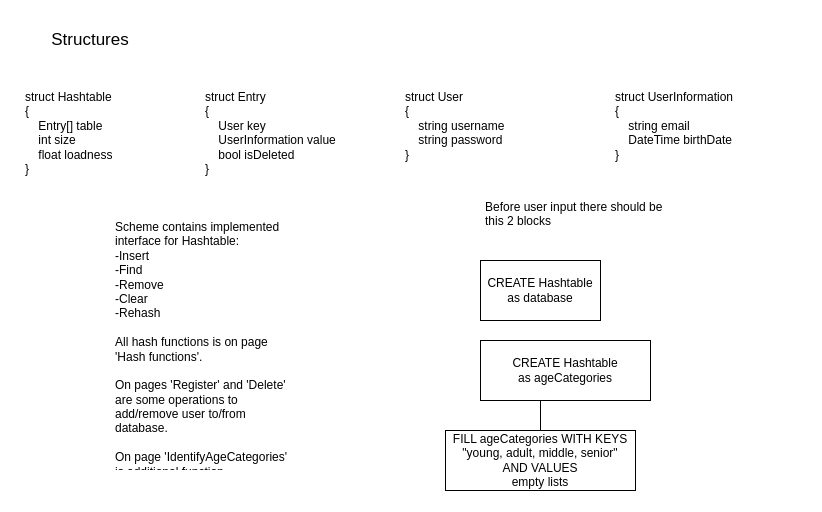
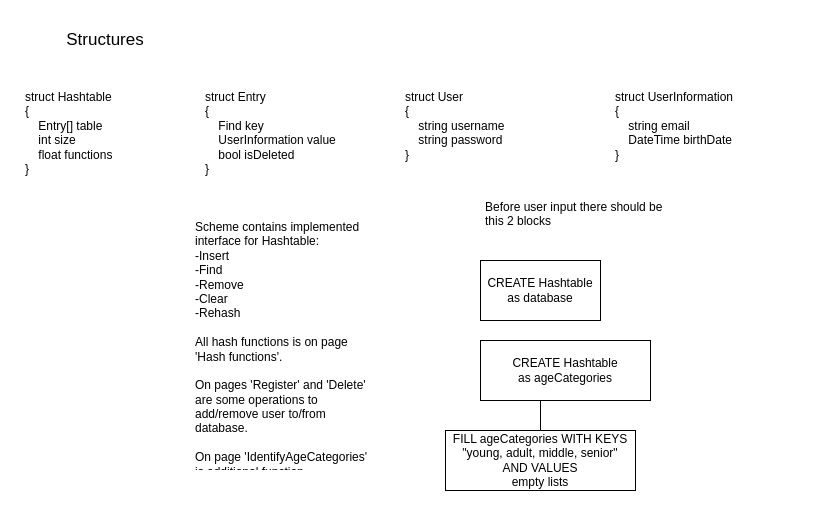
  <mxCell id="0" />
  <mxCell id="1" parent="0" />
- <mxCell id="2" value="struct Hashtable&lt;br&gt;{&lt;br&gt;&amp;nbsp; &amp;nbsp; Entry[] table&lt;br&gt;&amp;nbsp; &amp;nbsp; int size&lt;br&gt;&amp;nbsp; &amp;nbsp; float loadness&lt;br&gt;}" style="text;html=1;strokeColor=none;fillColor=none;spacing=5;spacingTop=-20;whiteSpace=wrap;overflow=hidden;rounded=0;" vertex="1" parent="1"><mxGeometry y="100" width="190" height="120" as="geometry" x="20" /></mxCell>
- <mxCell id="3" value="&lt;font style=&quot;font-size: 17px&quot;&gt;Structures&lt;/font&gt;" style="text;html=1;strokeColor=none;fillColor=none;align=center;verticalAlign=middle;whiteSpace=wrap;rounded=0;" vertex="1" parent="1"><mxGeometry x="25" y="20" width="130" height="40" as="geometry" /></mxCell>
- <mxCell id="4" value="struct Entry&lt;br&gt;{&lt;br&gt;&amp;nbsp; &amp;nbsp; User key&lt;br&gt;&amp;nbsp; &amp;nbsp; UserInformation value&lt;br&gt;&amp;nbsp; &amp;nbsp; bool isDeleted&lt;br&gt;}" style="text;html=1;strokeColor=none;fillColor=none;spacing=5;spacingTop=-20;whiteSpace=wrap;overflow=hidden;rounded=0;" vertex="1" parent="1"><mxGeometry x="200" y="100" width="190" height="120" as="geometry" /></mxCell>
+ <mxCell id="2" value="struct Hashtable&lt;br&gt;{&lt;br&gt;&amp;nbsp; &amp;nbsp; Entry[] table&lt;br&gt;&amp;nbsp; &amp;nbsp; int size&lt;br&gt;&amp;nbsp; &amp;nbsp; float functions&lt;br&gt;}" style="text;html=1;strokeColor=none;fillColor=none;spacing=5;spacingTop=-20;whiteSpace=wrap;overflow=hidden;rounded=0;" vertex="1" parent="1"><mxGeometry y="100" width="190" height="120" as="geometry" x="20" /></mxCell>
+ <mxCell id="3" value="&lt;font style=&quot;font-size: 17px&quot;&gt;Structures&lt;/font&gt;" style="text;html=1;strokeColor=none;fillColor=none;align=center;verticalAlign=middle;whiteSpace=wrap;rounded=0;" vertex="1" parent="1"><mxGeometry x="40" y="20" width="130" height="40" as="geometry" /></mxCell>
+ <mxCell id="4" value="struct Entry&lt;br&gt;{&lt;br&gt;&amp;nbsp; &amp;nbsp; Find key&lt;br&gt;&amp;nbsp; &amp;nbsp; UserInformation value&lt;br&gt;&amp;nbsp; &amp;nbsp; bool isDeleted&lt;br&gt;}" style="text;html=1;strokeColor=none;fillColor=none;spacing=5;spacingTop=-20;whiteSpace=wrap;overflow=hidden;rounded=0;" vertex="1" parent="1"><mxGeometry x="200" y="100" width="190" height="120" as="geometry" /></mxCell>
  <mxCell id="5" value="struct User&lt;br&gt;{&lt;br&gt;&amp;nbsp; &amp;nbsp; string username&lt;br&gt;&amp;nbsp; &amp;nbsp; string password&lt;br&gt;}" style="text;html=1;strokeColor=none;fillColor=none;spacing=5;spacingTop=-20;whiteSpace=wrap;overflow=hidden;rounded=0;" vertex="1" parent="1"><mxGeometry x="400" y="100" width="190" height="120" as="geometry" /></mxCell>
  <mxCell id="6" value="struct UserInformation&lt;br&gt;{&lt;br&gt;&amp;nbsp; &amp;nbsp; string email&lt;br&gt;&amp;nbsp; &amp;nbsp; DateTime birthDate&lt;br&gt;}" style="text;html=1;strokeColor=none;fillColor=none;spacing=5;spacingTop=-20;whiteSpace=wrap;overflow=hidden;rounded=0;" vertex="1" parent="1"><mxGeometry x="610" y="100" width="190" height="120" as="geometry" /></mxCell>
- <mxCell id="7" value="Scheme contains implemented interface for Hashtable:&lt;br&gt;-Insert&lt;br&gt;-Find&lt;br&gt;-Remove&lt;br&gt;-Clear&lt;br&gt;-Rehash&lt;br&gt;&lt;br&gt;All hash functions is on page 'Hash functions'.&lt;br&gt;&lt;br&gt;On pages 'Register' and 'Delete' are some operations to add/remove user to/from database.&lt;br&gt;&lt;br&gt;On page 'IdentifyAgeCategories' is additional function." style="text;html=1;strokeColor=none;fillColor=none;spacing=5;spacingTop=-20;whiteSpace=wrap;overflow=hidden;rounded=0;" vertex="1" parent="1"><mxGeometry x="110" y="230" width="190" height="240" as="geometry" /></mxCell>
+ <mxCell id="7" value="Scheme contains implemented interface for Hashtable:&lt;br&gt;-Insert&lt;br&gt;-Find&lt;br&gt;-Remove&lt;br&gt;-Clear&lt;br&gt;-Rehash&lt;br&gt;&lt;br&gt;All hash functions is on page 'Hash functions'.&lt;br&gt;&lt;br&gt;On pages 'Register' and 'Delete' are some operations to add/remove user to/from database.&lt;br&gt;&lt;br&gt;On page 'IdentifyAgeCategories' is additional function." style="text;html=1;strokeColor=none;fillColor=none;spacing=5;spacingTop=-20;whiteSpace=wrap;overflow=hidden;rounded=0;" vertex="1" parent="1"><mxGeometry x="190" y="230" width="190" height="240" as="geometry" /></mxCell>
  <mxCell id="8" value="Before user input there should be this 2 blocks" style="text;html=1;strokeColor=none;fillColor=none;spacing=5;spacingTop=-20;whiteSpace=wrap;overflow=hidden;rounded=0;" vertex="1" parent="1"><mxGeometry x="480" y="210" width="190" height="120" as="geometry" /></mxCell>
  <mxCell id="9" value="CREATE Hashtable as database" style="rounded=0;whiteSpace=wrap;html=1;" vertex="1" parent="1"><mxGeometry x="480" y="260" width="120" height="60" as="geometry" /></mxCell>
  <mxCell id="10" style="edgeStyle=orthogonalEdgeStyle;rounded=0;orthogonalLoop=1;jettySize=auto;html=1;exitX=0.5;exitY=1;exitDx=0;exitDy=0;entryX=0.5;entryY=0;entryDx=0;entryDy=0;endArrow=none;endFill=0;" edge="1" parent="1" source="11" target="12"><mxGeometry relative="1" as="geometry" /></mxCell>
  <mxCell id="11" value="CREATE Hashtable&lt;br&gt;as ageCategories" style="rounded=0;whiteSpace=wrap;html=1;" vertex="1" parent="1"><mxGeometry x="480" y="340" width="170" height="60" as="geometry" /></mxCell>
  <mxCell id="12" value="FILL ageCategories WITH KEYS&lt;br&gt;&quot;young, adult, middle, senior&quot;&lt;br&gt;AND VALUES&lt;br&gt;empty lists" style="rounded=0;whiteSpace=wrap;html=1;" vertex="1" parent="1"><mxGeometry x="445" y="430" width="190" height="60" as="geometry" /></mxCell>
